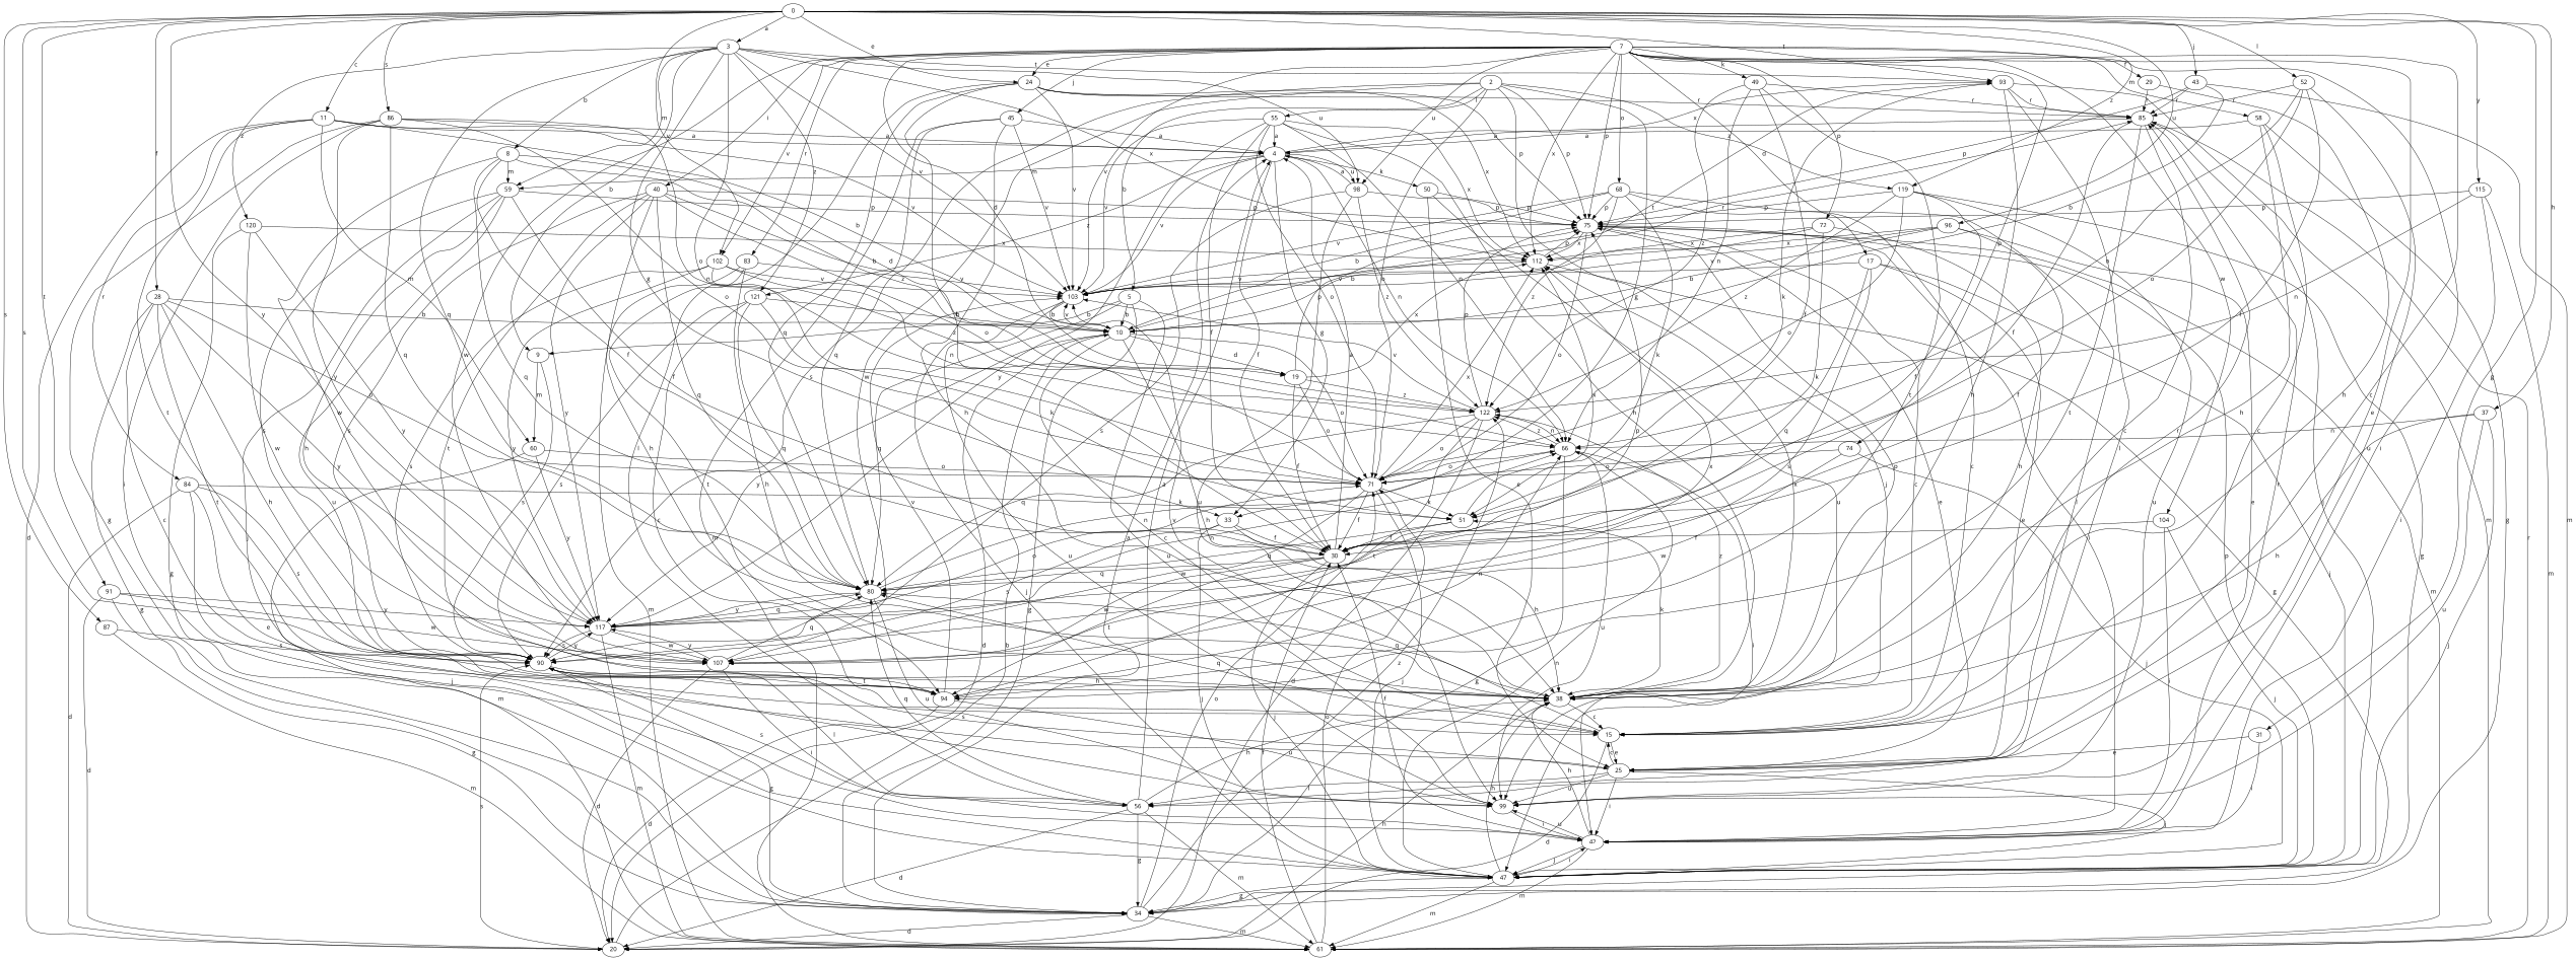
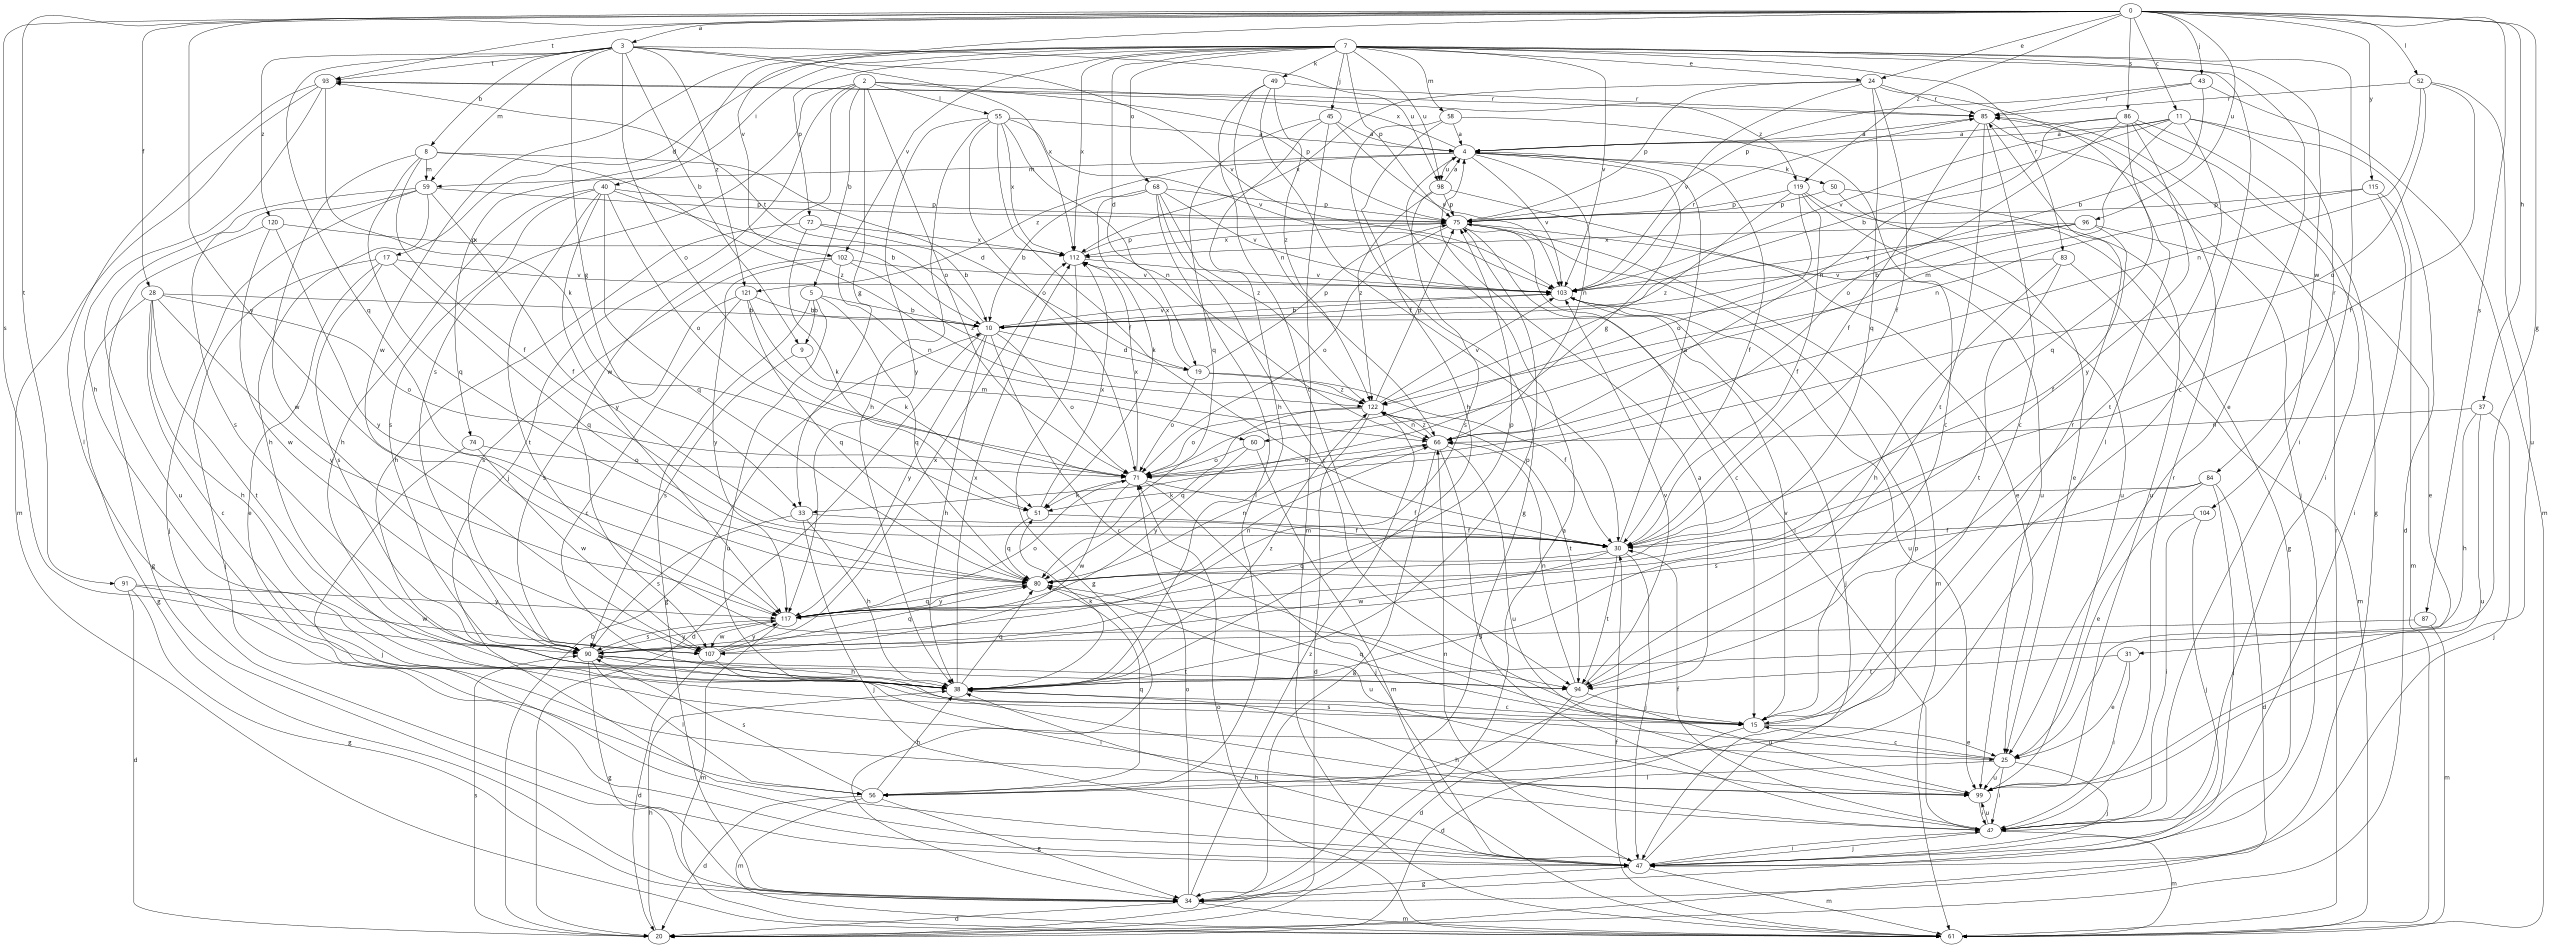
  strict digraph {
    fontname="Open Sans"
    node [fontname="Open Sans"]
    edge [fontname="Open Sans"]
    0
    3
    11
    24
    28
    31
    37
    43
    52
    86
    87
    90
    91
    93
    96
    102
    115
    117
    119
    98
    103
    112
    33
    71
    80
    8
    9
    59
    120
    121
    4
    10
    60
    20
    84
    94
    75
    30
    85
    56
    15
    34
    38
    25
    42
    47
    66
    99
    61
    107
    51
    122
    n53 [label=7]
    17
    19
-   29
    40
    45
    49
    58
    68
    72
    74
    83
    104
    2
    5
    55
    50
    0 -> 3 [label=a]
    0 -> 11 [label=c]
    0 -> 24 [label=e]
    0 -> 28 [label=f]
    0 -> 31 [label=g]
    0 -> 37 [label=h]
    0 -> 43 [label=j]
    0 -> 52 [label=l]
    0 -> 86 [label=s]
    0 -> 87 [label=s]
    0 -> 90 [label=s]
    0 -> 91 [label=t]
    0 -> 93 [label=t]
    0 -> 96 [label=u]
    0 -> 102 [label=v]
    0 -> 115 [label=y]
    0 -> 117 [label=y]
    0 -> 119 [label=z]
    3 -> 93 [label=t]
    3 -> 98 [label=u]
    3 -> 103 [label=v]
    3 -> 112 [label=x]
    3 -> 33 [label=g]
    3 -> 71 [label=o]
    3 -> 80 [label=q]
    3 -> 8 [label=b]
    3 -> 9 [label=b]
    3 -> 59 [label=m]
    3 -> 120 [label=z]
    3 -> 121 [label=z]
    11 -> 103 [label=v]
    11 -> 4 [label=a]
    11 -> 10 [label=b]
    11 -> 60 [label=m]
    11 -> 20 [label=d]
    11 -> 84 [label=r]
    11 -> 94 [label=t]
    24 -> 103 [label=v]
    24 -> 112 [label=x]
    24 -> 80 [label=q]
    24 -> 75 [label=p]
    24 -> 30 [label=f]
    24 -> 85 [label=r]
    24 -> 56 [label=l]
    28 -> 117 [label=y]
    28 -> 71 [label=o]
    28 -> 10 [label=b]
    28 -> 94 [label=t]
    28 -> 15 [label=c]
    28 -> 34 [label=g]
    28 -> 38 [label=h]
+   31 -> 94 [label=t]
    31 -> 25 [label=e]
    31 -> 42 [label=i]
    37 -> 38 [label=h]
    37 -> 47 [label=j]
    37 -> 66 [label=n]
    37 -> 99 [label=u]
    43 -> 10 [label=b]
    43 -> 75 [label=p]
    43 -> 85 [label=r]
    43 -> 61 [label=m]
    52 -> 71 [label=o]
    52 -> 30 [label=f]
    52 -> 85 [label=r]
    52 -> 66 [label=n]
    52 -> 99 [label=u]
    86 -> 117 [label=y]
    86 -> 71 [label=o]
    86 -> 80 [label=q]
    86 -> 4 [label=a]
    86 -> 34 [label=g]
    86 -> 42 [label=i]
    86 -> 66 [label=n]
    87 -> 90 [label=s]
    87 -> 61 [label=m]
    90 -> 117 [label=y]
    90 -> 94 [label=t]
    90 -> 56 [label=l]
    90 -> 34 [label=g]
    90 -> 38 [label=h]
    91 -> 117 [label=y]
    91 -> 20 [label=d]
    91 -> 34 [label=g]
    91 -> 107 [label=w]
    93 -> 85 [label=r]
    93 -> 56 [label=l]
    93 -> 38 [label=h]
    93 -> 61 [label=m]
    93 -> 51 [label=k]
    96 -> 103 [label=v]
    96 -> 112 [label=x]
    96 -> 10 [label=b]
    96 -> 30 [label=f]
    96 -> 25 [label=e]
    102 -> 90 [label=s]
    102 -> 117 [label=y]
    102 -> 103 [label=v]
    102 -> 66 [label=n]
    102 -> 122 [label=z]
    115 -> 75 [label=p]
    115 -> 42 [label=i]
    115 -> 61 [label=m]
    115 -> 122 [label=n]
    117 -> 90 [label=s]
    117 -> 71 [label=o]
    117 -> 80 [label=q]
    117 -> 75 [label=p]
    117 -> 66 [label=n]
    117 -> 61 [label=m]
    117 -> 107 [label=w]
    119 -> 71 [label=o]
    119 -> 75 [label=p]
    119 -> 30 [label=f]
    119 -> 34 [label=g]
    119 -> 99 [label=u]
    119 -> 122 [label=z]
    98 -> 90 [label=s]
    98 -> 4 [label=a]
    98 -> 75 [label=p]
    98 -> 99 [label=u]
    98 -> 122 [label=z]
    103 -> 10 [label=b]
    103 -> 85 [label=r]
    103 -> 47 [label=j]
    103 -> 99 [label=u]
    112 -> 103 [label=v]
    112 -> 75 [label=p]
    112 -> 34 [label=g]
    33 -> 90 [label=s]
    33 -> 30 [label=f]
    33 -> 38 [label=h]
    33 -> 47 [label=j]
    71 -> 112 [label=x]
    71 -> 30 [label=f]
    71 -> 47 [label=j]
    71 -> 107 [label=w]
    71 -> 51 [label=k]
    80 -> 117 [label=y]
    80 -> 66 [label=n]
    80 -> 99 [label=u]
    8 -> 80 [label=q]
    8 -> 59 [label=m]
    8 -> 30 [label=f]
    8 -> 107 [label=w]
    8 -> 122 [label=z]
    8 -> 19 [label=d]
    9 -> 90 [label=s]
    9 -> 60 [label=m]
    59 -> 90 [label=s]
    59 -> 75 [label=p]
    59 -> 30 [label=f]
    59 -> 38 [label=h]
    59 -> 47 [label=j]
    59 -> 99 [label=u]
    120 -> 117 [label=y]
    120 -> 112 [label=x]
    120 -> 34 [label=g]
    120 -> 107 [label=w]
    121 -> 90 [label=s]
    121 -> 80 [label=q]
    121 -> 10 [label=b]
    121 -> 15 [label=c]
    121 -> 51 [label=k]
    4 -> 93 [label=x]
    4 -> 98 [label=u]
    4 -> 103 [label=v]
    4 -> 33 [label=g]
    4 -> 59 [label=m]
    4 -> 121 [label=z]
    4 -> 30 [label=f]
    4 -> 66 [label=n]
    4 -> 50 [label=k]
    10 -> 93 [label=t]
    10 -> 117 [label=y]
    10 -> 103 [label=v]
    10 -> 71 [label=o]
    10 -> 20 [label=d]
    10 -> 15 [label=c]
    10 -> 38 [label=h]
    10 -> 19 [label=d]
    60 -> 117 [label=y]
    60 -> 71 [label=o]
    60 -> 61 [label=m]
    20 -> 90 [label=s]
    20 -> 10 [label=b]
    20 -> 38 [label=h]
    84 -> 90 [label=s]
    84 -> 20 [label=d]
    84 -> 25 [label=e]
    84 -> 47 [label=j]
    84 -> 51 [label=k]
    94 -> 103 [label=v]
    94 -> 20 [label=d]
    94 -> 66 [label=n]
    94 -> 99 [label=u]
    75 -> 112 [label=x]
    75 -> 71 [label=o]
    75 -> 15 [label=c]
    75 -> 25 [label=e]
    75 -> 42 [label=i]
    75 -> 61 [label=m]
    30 -> 80 [label=q]
    30 -> 4 [label=a]
    30 -> 94 [label=t]
    30 -> 47 [label=j]
    30 -> 107 [label=w]
    85 -> 4 [label=a]
    85 -> 94 [label=t]
    85 -> 30 [label=f]
    85 -> 15 [label=c]
    85 -> 47 [label=j]
    56 -> 90 [label=s]
    56 -> 80 [label=q]
    56 -> 4 [label=a]
    56 -> 20 [label=d]
    56 -> 34 [label=g]
    56 -> 38 [label=h]
    56 -> 61 [label=m]
    15 -> 103 [label=v]
    15 -> 80 [label=q]
    15 -> 20 [label=d]
    15 -> 85 [label=r]
    15 -> 25 [label=e]
    34 -> 71 [label=o]
    34 -> 4 [label=a]
    34 -> 20 [label=d]
    34 -> 61 [label=m]
    34 -> 122 [label=z]
    38 -> 112 [label=x]
    38 -> 80 [label=q]
    38 -> 75 [label=p]
    38 -> 15 [label=c]
    38 -> 51 [label=k]
    38 -> 122 [label=z]
    25 -> 90 [label=s]
    25 -> 56 [label=l]
    25 -> 15 [label=c]
    25 -> 42 [label=i]
    25 -> 47 [label=j]
    25 -> 99 [label=u]
    42 -> 30 [label=f]
    42 -> 85 [label=r]
    42 -> 38 [label=h]
    42 -> 47 [label=j]
    42 -> 99 [label=u]
    42 -> 61 [label=m]
    47 -> 75 [label=p]
    47 -> 34 [label=g]
    47 -> 38 [label=h]
    47 -> 42 [label=i]
    47 -> 66 [label=n]
    47 -> 61 [label=m]
    66 -> 71 [label=o]
    66 -> 34 [label=g]
    66 -> 42 [label=i]
    66 -> 99 [label=u]
    66 -> 122 [label=z]
    99 -> 42 [label=i]
    61 -> 71 [label=o]
    61 -> 30 [label=f]
    61 -> 85 [label=r]
    107 -> 117 [label=y]
    107 -> 112 [label=x]
    107 -> 80 [label=q]
    107 -> 20 [label=d]
    107 -> 42 [label=i]
    51 -> 112 [label=x]
    51 -> 80 [label=q]
    51 -> 30 [label=f]
    122 -> 103 [label=v]
    122 -> 71 [label=o]
    122 -> 80 [label=q]
    122 -> 20 [label=d]
    122 -> 94 [label=t]
    122 -> 75 [label=p]
    122 -> 66 [label=n]
    n53 -> 24 [label=e]
    n53 -> 102 [label=v]
    n53 -> 98 [label=u]
    n53 -> 103 [label=v]
    n53 -> 112 [label=x]
    n53 -> 75 [label=p]
    n53 -> 15 [label=c]
    n53 -> 25 [label=e]
    n53 -> 42 [label=i]
    n53 -> 107 [label=w]
    n53 -> 17 [label=d]
    n53 -> 19 [label=d]
-   n53 -> 29 [label=f]
    n53 -> 40 [label=i]
    n53 -> 45 [label=j]
    n53 -> 49 [label=k]
    n53 -> 58 [label=m]
    n53 -> 68 [label=o]
    n53 -> 72 [label=p]
    n53 -> 74 [label=p]
    n53 -> 83 [label=r]
    n53 -> 104 [label=w]
    17 -> 90 [label=s]
    17 -> 103 [label=v]
    17 -> 80 [label=q]
    17 -> 25 [label=e]
    17 -> 47 [label=j]
    19 -> 112 [label=x]
    19 -> 71 [label=o]
    19 -> 75 [label=p]
    19 -> 30 [label=f]
    19 -> 122 [label=z]
-   29 -> 85 [label=r]
-   29 -> 38 [label=h]
    40 -> 90 [label=s]
    40 -> 117 [label=y]
    40 -> 71 [label=o]
    40 -> 80 [label=q]
    40 -> 10 [label=b]
    40 -> 94 [label=t]
    40 -> 75 [label=p]
    40 -> 38 [label=h]
    45 -> 103 [label=v]
    45 -> 80 [label=q]
    45 -> 4 [label=a]
    45 -> 38 [label=h]
    45 -> 61 [label=m]
    49 -> 94 [label=t]
    49 -> 30 [label=f]
    49 -> 85 [label=r]
    49 -> 66 [label=n]
    49 -> 122 [label=z]
    58 -> 4 [label=a]
    58 -> 15 [label=c]
    58 -> 34 [label=g]
    58 -> 38 [label=h]
    68 -> 103 [label=v]
    68 -> 10 [label=b]
    68 -> 75 [label=p]
    68 -> 56 [label=l]
    68 -> 15 [label=c]
    68 -> 51 [label=k]
    68 -> 122 [label=z]
    72 -> 112 [label=x]
    72 -> 10 [label=b]
    72 -> 38 [label=h]
    72 -> 51 [label=k]
    74 -> 71 [label=o]
    74 -> 47 [label=j]
    74 -> 107 [label=w]
    83 -> 103 [label=v]
    83 -> 94 [label=t]
    83 -> 38 [label=h]
    83 -> 61 [label=m]
    104 -> 30 [label=f]
    104 -> 42 [label=i]
    104 -> 47 [label=j]
    2 -> 90 [label=s]
    2 -> 119 [label=z]
    2 -> 33 [label=g]
    2 -> 71 [label=o]
    2 -> 75 [label=p]
    2 -> 47 [label=j]
    2 -> 107 [label=w]
    2 -> 5 [label=b]
    2 -> 55 [label=l]
    5 -> 80 [label=q]
    5 -> 9 [label=b]
    5 -> 10 [label=b]
    5 -> 34 [label=g]
    5 -> 99 [label=u]
    55 -> 117 [label=y]
    55 -> 103 [label=v]
    55 -> 112 [label=x]
    55 -> 71 [label=o]
    55 -> 4 [label=a]
    55 -> 30 [label=f]
    55 -> 38 [label=h]
    55 -> 66 [label=n]
    50 -> 75 [label=p]
    50 -> 25 [label=e]
    50 -> 99 [label=u]
  }
